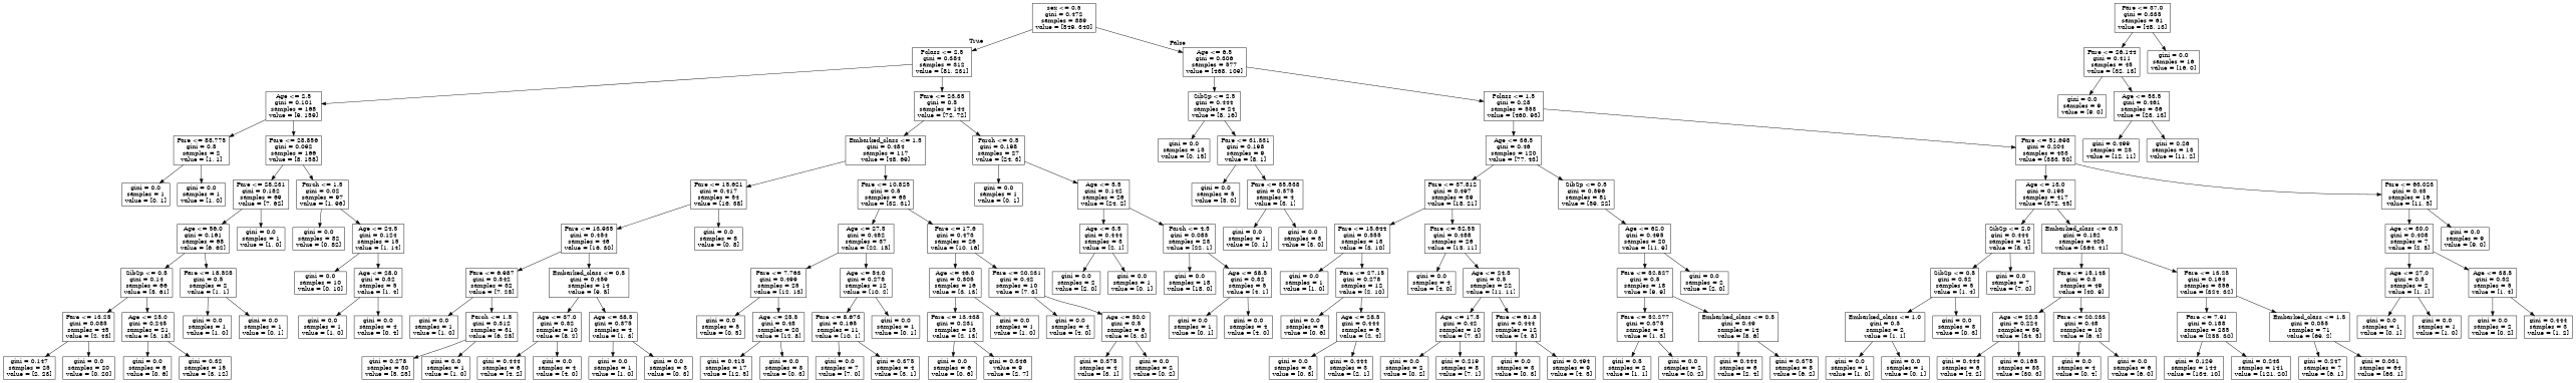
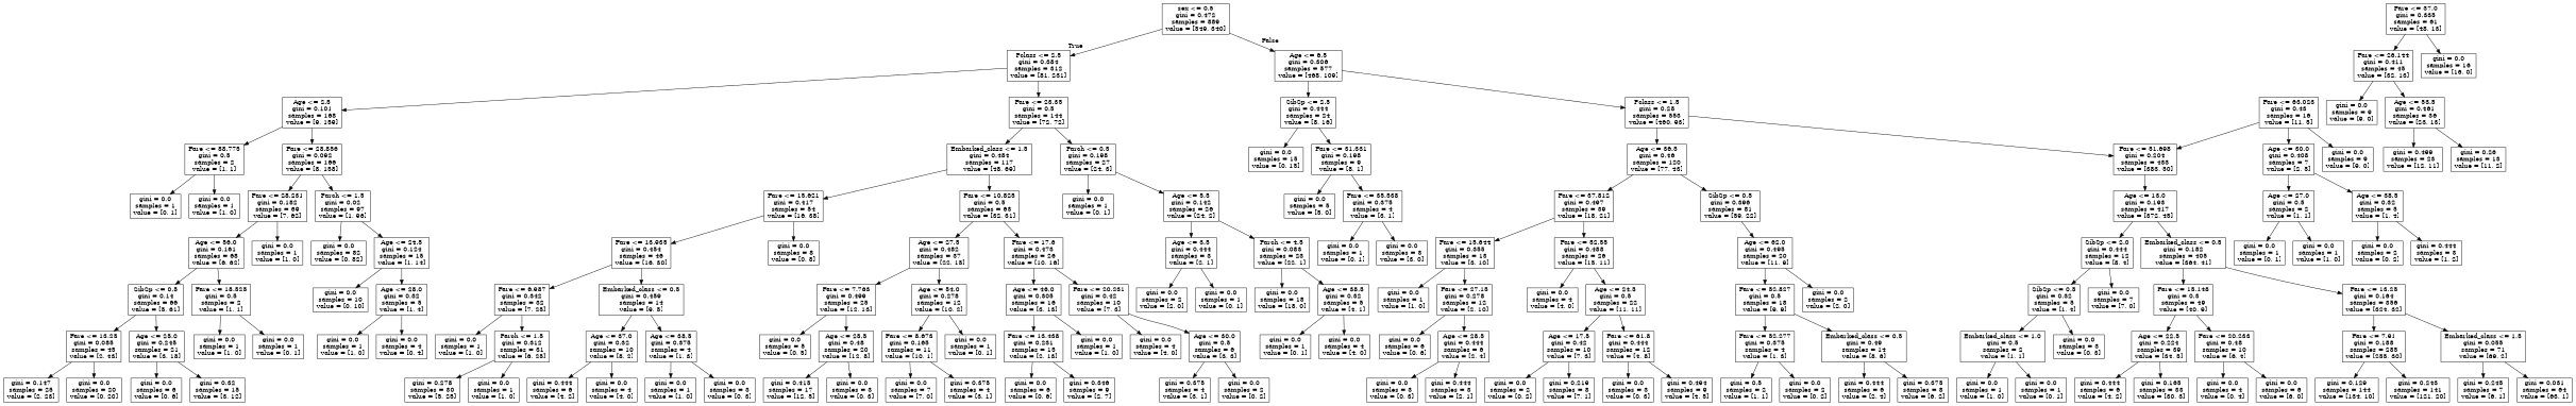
  digraph {
    node [shape=box]
    n1 [label="sex <= 0.5\ngini = 0.472\nsamples = 889\nvalue = [549, 340]"]
    n2 [label="Pclass <= 2.5\ngini = 0.384\nsamples = 312\nvalue = [81, 231]"]
    n3 [label="Age <= 6.5\ngini = 0.306\nsamples = 577\nvalue = [468, 109]"]
    n4 [label="Age <= 2.5\ngini = 0.101\nsamples = 168\nvalue = [9, 159]"]
    n5 [label="Fare <= 23.35\ngini = 0.5\nsamples = 144\nvalue = [72, 72]"]
    n6 [label="SibSp <= 2.5\ngini = 0.444\nsamples = 24\nvalue = [8, 16]"]
    n7 [label="Pclass <= 1.5\ngini = 0.28\nsamples = 553\nvalue = [460, 93]"]
    n8 [label="Fare <= 88.775\ngini = 0.5\nsamples = 2\nvalue = [1, 1]"]
    n9 [label="Fare <= 28.856\ngini = 0.092\nsamples = 166\nvalue = [8, 158]"]
    n10 [label="Embarked_class <= 1.5\ngini = 0.484\nsamples = 117\nvalue = [48, 69]"]
    n11 [label="Parch <= 0.5\ngini = 0.198\nsamples = 27\nvalue = [24, 3]"]
    n12 [label="gini = 0.0\nsamples = 1\nvalue = [0, 1]"]
    n13 [label="gini = 0.0\nsamples = 1\nvalue = [1, 0]"]
    n14 [label="Fare <= 28.231\ngini = 0.182\nsamples = 69\nvalue = [7, 62]"]
    n15 [label="Parch <= 1.5\ngini = 0.02\nsamples = 97\nvalue = [1, 96]"]
    n16 [label="Age <= 56.0\ngini = 0.161\nsamples = 68\nvalue = [6, 62]"]
    n17 [label="gini = 0.0\nsamples = 1\nvalue = [1, 0]"]
    n18 [label="gini = 0.0\nsamples = 82\nvalue = [0, 82]"]
    n19 [label="Age <= 24.5\ngini = 0.124\nsamples = 15\nvalue = [1, 14]"]
    n20 [label="SibSp <= 0.5\ngini = 0.14\nsamples = 66\nvalue = [5, 61]"]
    n21 [label="Fare <= 18.525\ngini = 0.5\nsamples = 2\nvalue = [1, 1]"]
    n22 [label="Fare <= 13.25\ngini = 0.085\nsamples = 45\nvalue = [2, 43]"]
    n23 [label="Age <= 25.0\ngini = 0.245\nsamples = 21\nvalue = [3, 18]"]
    n24 [label="gini = 0.0\nsamples = 1\nvalue = [1, 0]"]
    n25 [label="gini = 0.0\nsamples = 1\nvalue = [0, 1]"]
    n26 [label="gini = 0.147\nsamples = 25\nvalue = [2, 23]"]
    n27 [label="gini = 0.0\nsamples = 20\nvalue = [0, 20]"]
    n28 [label="gini = 0.0\nsamples = 6\nvalue = [0, 6]"]
    n29 [label="gini = 0.32\nsamples = 15\nvalue = [3, 12]"]
    n30 [label="gini = 0.0\nsamples = 10\nvalue = [0, 10]"]
    n31 [label="Age <= 28.0\ngini = 0.32\nsamples = 5\nvalue = [1, 4]"]
    n32 [label="gini = 0.0\nsamples = 1\nvalue = [1, 0]"]
    n33 [label="gini = 0.0\nsamples = 4\nvalue = [0, 4]"]
    n34 [label="Fare <= 15.621\ngini = 0.417\nsamples = 54\nvalue = [16, 38]"]
    n35 [label="Fare <= 10.825\ngini = 0.5\nsamples = 63\nvalue = [32, 31]"]
    n36 [label="gini = 0.0\nsamples = 1\nvalue = [0, 1]"]
    n37 [label="Age <= 5.5\ngini = 0.142\nsamples = 26\nvalue = [24, 2]"]
    n38 [label="Fare <= 13.935\ngini = 0.454\nsamples = 46\nvalue = [16, 30]"]
    n39 [label="gini = 0.0\nsamples = 8\nvalue = [0, 8]"]
    n40 [label="Age <= 27.5\ngini = 0.482\nsamples = 37\nvalue = [22, 15]"]
    n41 [label="Fare <= 17.6\ngini = 0.473\nsamples = 26\nvalue = [10, 16]"]
    n42 [label="Fare <= 6.987\ngini = 0.342\nsamples = 32\nvalue = [7, 25]"]
    n43 [label="Embarked_class <= 0.5\ngini = 0.459\nsamples = 14\nvalue = [9, 5]"]
    n44 [label="gini = 0.0\nsamples = 1\nvalue = [1, 0]"]
    n45 [label="Parch <= 1.5\ngini = 0.312\nsamples = 31\nvalue = [6, 25]"]
    n46 [label="Age <= 37.0\ngini = 0.32\nsamples = 10\nvalue = [8, 2]"]
    n47 [label="Age <= 38.5\ngini = 0.375\nsamples = 4\nvalue = [1, 3]"]
    n48 [label="gini = 0.278\nsamples = 30\nvalue = [5, 25]"]
    n49 [label="gini = 0.0\nsamples = 1\nvalue = [1, 0]"]
    n50 [label="gini = 0.444\nsamples = 6\nvalue = [4, 2]"]
    n51 [label="gini = 0.0\nsamples = 4\nvalue = [4, 0]"]
    n52 [label="gini = 0.0\nsamples = 1\nvalue = [1, 0]"]
    n53 [label="gini = 0.0\nsamples = 3\nvalue = [0, 3]"]
    n54 [label="Fare <= 7.763\ngini = 0.499\nsamples = 25\nvalue = [12, 13]"]
    n55 [label="Age <= 54.0\ngini = 0.278\nsamples = 12\nvalue = [10, 2]"]
    n56 [label="Age <= 46.0\ngini = 0.305\nsamples = 16\nvalue = [3, 13]"]
    n57 [label="Fare <= 20.231\ngini = 0.42\nsamples = 10\nvalue = [7, 3]"]
    n58 [label="gini = 0.0\nsamples = 5\nvalue = [0, 5]"]
    n59 [label="Age <= 25.5\ngini = 0.48\nsamples = 20\nvalue = [12, 8]"]
    n60 [label="Fare <= 8.673\ngini = 0.165\nsamples = 11\nvalue = [10, 1]"]
    n61 [label="gini = 0.0\nsamples = 1\nvalue = [0, 1]"]
    n62 [label="gini = 0.415\nsamples = 17\nvalue = [12, 5]"]
    n63 [label="gini = 0.0\nsamples = 3\nvalue = [0, 3]"]
    n64 [label="gini = 0.0\nsamples = 7\nvalue = [7, 0]"]
    n65 [label="gini = 0.375\nsamples = 4\nvalue = [3, 1]"]
    n66 [label="Fare <= 13.438\ngini = 0.231\nsamples = 15\nvalue = [2, 13]"]
    n67 [label="gini = 0.0\nsamples = 1\nvalue = [1, 0]"]
    n68 [label="gini = 0.0\nsamples = 4\nvalue = [4, 0]"]
    n69 [label="Age <= 30.0\ngini = 0.5\nsamples = 6\nvalue = [3, 3]"]
    n70 [label="gini = 0.0\nsamples = 6\nvalue = [0, 6]"]
-   n71 [label="gini = 0.346\nvalue = 9\nvalue = [2, 7]"]
+   n71 [label="gini = 0.346\nsamples = 9\nvalue = [2, 7]"]
    n72 [label="gini = 0.375\nsamples = 4\nvalue = [3, 1]"]
    n73 [label="gini = 0.0\nsamples = 2\nvalue = [0, 2]"]
    n74 [label="Age <= 3.5\ngini = 0.444\nsamples = 3\nvalue = [2, 1]"]
    n75 [label="Parch <= 4.5\ngini = 0.083\nsamples = 23\nvalue = [22, 1]"]
    n76 [label="gini = 0.0\nsamples = 2\nvalue = [2, 0]"]
    n77 [label="gini = 0.0\nsamples = 1\nvalue = [0, 1]"]
    n78 [label="gini = 0.0\nsamples = 18\nvalue = [18, 0]"]
    n79 [label="Age <= 38.5\ngini = 0.32\nsamples = 5\nvalue = [4, 1]"]
    n80 [label="gini = 0.0\nsamples = 1\nvalue = [0, 1]"]
    n81 [label="gini = 0.0\nsamples = 4\nvalue = [4, 0]"]
    n82 [label="gini = 0.0\nsamples = 15\nvalue = [0, 15]"]
    n83 [label="Fare <= 31.331\ngini = 0.198\nsamples = 9\nvalue = [8, 1]"]
    n84 [label="Age <= 36.5\ngini = 0.46\nsamples = 120\nvalue = [77, 43]"]
    n85 [label="Fare <= 51.698\ngini = 0.204\nsamples = 433\nvalue = [383, 50]"]
    n86 [label="gini = 0.0\nsamples = 5\nvalue = [5, 0]"]
    n87 [label="Fare <= 35.538\ngini = 0.375\nsamples = 4\nvalue = [3, 1]"]
    n88 [label="gini = 0.0\nsamples = 1\nvalue = [0, 1]"]
    n89 [label="gini = 0.0\nsamples = 3\nvalue = [3, 0]"]
    n90 [label="Fare <= 37.812\ngini = 0.497\nsamples = 39\nvalue = [18, 21]"]
    n91 [label="SibSp <= 0.5\ngini = 0.396\nsamples = 81\nvalue = [59, 22]"]
    n92 [label="Age <= 13.0\ngini = 0.193\nsamples = 417\nvalue = [372, 45]"]
    n93 [label="Fare <= 63.023\ngini = 0.43\nsamples = 16\nvalue = [11, 5]"]
    n94 [label="Fare <= 15.644\ngini = 0.355\nsamples = 13\nvalue = [3, 10]"]
    n95 [label="Fare <= 52.55\ngini = 0.488\nsamples = 26\nvalue = [15, 11]"]
    n96 [label="Age <= 62.0\ngini = 0.495\nsamples = 20\nvalue = [11, 9]"]
    n97 [label="gini = 0.0\nsamples = 1\nvalue = [1, 0]"]
    n98 [label="Fare <= 27.15\ngini = 0.278\nsamples = 12\nvalue = [2, 10]"]
    n99 [label="gini = 0.0\nsamples = 4\nvalue = [4, 0]"]
    n100 [label="Age <= 24.5\ngini = 0.5\nsamples = 22\nvalue = [11, 11]"]
    n101 [label="gini = 0.0\nsamples = 6\nvalue = [0, 6]"]
    n102 [label="Age <= 28.5\ngini = 0.444\nsamples = 6\nvalue = [2, 4]"]
    n103 [label="gini = 0.0\nsamples = 3\nvalue = [0, 3]"]
    n104 [label="gini = 0.444\nsamples = 3\nvalue = [2, 1]"]
    n105 [label="Age <= 17.5\ngini = 0.42\nsamples = 10\nvalue = [7, 3]"]
    n106 [label="Fare <= 61.8\ngini = 0.444\nsamples = 12\nvalue = [4, 8]"]
    n107 [label="gini = 0.0\nsamples = 2\nvalue = [0, 2]"]
    n108 [label="gini = 0.219\nsamples = 8\nvalue = [7, 1]"]
    n109 [label="gini = 0.0\nsamples = 3\nvalue = [0, 3]"]
    n110 [label="gini = 0.494\nsamples = 9\nvalue = [4, 5]"]
    n111 [label="Fare <= 37.0\ngini = 0.335\nsamples = 61\nvalue = [48, 13]"]
    n112 [label="Fare <= 26.144\ngini = 0.411\nsamples = 45\nvalue = [32, 13]"]
    n113 [label="gini = 0.0\nsamples = 16\nvalue = [16, 0]"]
    n114 [label="Fare <= 52.827\ngini = 0.5\nsamples = 18\nvalue = [9, 9]"]
    n115 [label="gini = 0.0\nsamples = 2\nvalue = [2, 0]"]
    n116 [label="gini = 0.0\nsamples = 9\nvalue = [9, 0]"]
    n117 [label="Age <= 53.5\ngini = 0.461\nsamples = 36\nvalue = [23, 13]"]
    n118 [label="gini = 0.499\nsamples = 23\nvalue = [12, 11]"]
    n119 [label="gini = 0.26\nsamples = 13\nvalue = [11, 2]"]
    n120 [label="Fare <= 52.277\ngini = 0.375\nsamples = 4\nvalue = [1, 3]"]
    n121 [label="Embarked_class <= 0.5\ngini = 0.49\nsamples = 14\nvalue = [8, 6]"]
    n122 [label="gini = 0.5\nsamples = 2\nvalue = [1, 1]"]
    n123 [label="gini = 0.0\nsamples = 2\nvalue = [0, 2]"]
    n124 [label="gini = 0.444\nsamples = 6\nvalue = [2, 4]"]
    n125 [label="gini = 0.375\nsamples = 8\nvalue = [6, 2]"]
    n126 [label="SibSp <= 2.0\ngini = 0.444\nsamples = 12\nvalue = [8, 4]"]
    n127 [label="Embarked_class <= 0.5\ngini = 0.182\nsamples = 405\nvalue = [364, 41]"]
    n128 [label="Age <= 30.0\ngini = 0.408\nsamples = 7\nvalue = [2, 5]"]
    n129 [label="gini = 0.0\nsamples = 9\nvalue = [9, 0]"]
    n130 [label="SibSp <= 0.5\ngini = 0.32\nsamples = 5\nvalue = [1, 4]"]
    n131 [label="gini = 0.0\nsamples = 7\nvalue = [7, 0]"]
    n132 [label="Fare <= 15.148\ngini = 0.3\nsamples = 49\nvalue = [40, 9]"]
    n133 [label="Fare <= 13.25\ngini = 0.164\nsamples = 356\nvalue = [324, 32]"]
    n134 [label="Embarked_class <= 1.0\ngini = 0.5\nsamples = 2\nvalue = [1, 1]"]
    n135 [label="gini = 0.0\nsamples = 3\nvalue = [0, 3]"]
    n136 [label="gini = 0.0\nsamples = 1\nvalue = [1, 0]"]
    n137 [label="gini = 0.0\nsamples = 1\nvalue = [0, 1]"]
    n138 [label="Age <= 22.5\ngini = 0.224\nsamples = 39\nvalue = [34, 5]"]
    n139 [label="Fare <= 20.233\ngini = 0.48\nsamples = 10\nvalue = [6, 4]"]
    n140 [label="Fare <= 7.91\ngini = 0.188\nsamples = 285\nvalue = [255, 30]"]
    n141 [label="Embarked_class <= 1.5\ngini = 0.055\nsamples = 71\nvalue = [69, 2]"]
    n142 [label="gini = 0.444\nsamples = 6\nvalue = [4, 2]"]
    n143 [label="gini = 0.165\nsamples = 33\nvalue = [30, 3]"]
    n144 [label="gini = 0.0\nsamples = 4\nvalue = [0, 4]"]
    n145 [label="gini = 0.0\nsamples = 6\nvalue = [6, 0]"]
    n146 [label="gini = 0.129\nsamples = 144\nvalue = [134, 10]"]
    n147 [label="gini = 0.243\nsamples = 141\nvalue = [121, 20]"]
-   n148 [label="gini = 0.247\nsamples = 7\nvalue = [6, 1]"]
+   n148 [label="gini = 0.245\nsamples = 7\nvalue = [6, 1]"]
    n149 [label="gini = 0.031\nsamples = 64\nvalue = [63, 1]"]
    n150 [label="Age <= 27.0\ngini = 0.5\nsamples = 2\nvalue = [1, 1]"]
    n151 [label="Age <= 38.5\ngini = 0.32\nsamples = 5\nvalue = [1, 4]"]
    n152 [label="gini = 0.0\nsamples = 1\nvalue = [0, 1]"]
    n153 [label="gini = 0.0\nsamples = 1\nvalue = [1, 0]"]
    n154 [label="gini = 0.0\nsamples = 2\nvalue = [0, 2]"]
    n155 [label="gini = 0.444\nsamples = 3\nvalue = [1, 2]"]
    n1 -> n2 [headlabel=True labelangle=45 labeldistance=2.5]
    n1 -> n3 [headlabel=False labelangle=-45 labeldistance=2.5]
    n2 -> n4
    n2 -> n5
    n3 -> n6
    n3 -> n7
    n4 -> n8
    n4 -> n9
    n5 -> n10
    n5 -> n11
    n6 -> n82
    n6 -> n83
    n7 -> n84
    n7 -> n85
    n8 -> n12
    n8 -> n13
    n9 -> n14
    n9 -> n15
    n10 -> n34
    n10 -> n35
    n11 -> n36
    n11 -> n37
    n14 -> n16
    n14 -> n17
    n15 -> n18
    n15 -> n19
    n16 -> n20
    n16 -> n21
    n19 -> n30
    n19 -> n31
    n20 -> n22
    n20 -> n23
    n21 -> n24
    n21 -> n25
    n22 -> n26
    n22 -> n27
    n23 -> n28
    n23 -> n29
    n31 -> n32
    n31 -> n33
    n34 -> n38
    n34 -> n39
    n35 -> n40
    n35 -> n41
    n37 -> n74
    n37 -> n75
    n38 -> n42
    n38 -> n43
    n40 -> n54
    n40 -> n55
    n41 -> n56
    n41 -> n57
    n42 -> n44
    n42 -> n45
    n43 -> n46
    n43 -> n47
    n45 -> n48
    n45 -> n49
    n46 -> n50
    n46 -> n51
    n47 -> n52
    n47 -> n53
    n54 -> n58
    n54 -> n59
    n55 -> n60
    n55 -> n61
    n56 -> n66
    n56 -> n67
    n57 -> n68
    n57 -> n69
    n59 -> n62
    n59 -> n63
    n60 -> n64
    n60 -> n65
    n66 -> n70
    n66 -> n71
    n69 -> n72
    n69 -> n73
    n74 -> n76
    n74 -> n77
    n75 -> n78
    n75 -> n79
    n79 -> n80
    n79 -> n81
    n83 -> n86
    n83 -> n87
    n84 -> n90
    n84 -> n91
    n85 -> n92
-   n85 -> n93
+   n93 -> n85
    n87 -> n88
    n87 -> n89
    n90 -> n94
    n90 -> n95
    n91 -> n96
    n92 -> n126
    n92 -> n127
    n93 -> n128
    n93 -> n129
    n94 -> n97
    n94 -> n98
    n95 -> n99
    n95 -> n100
    n96 -> n114
    n96 -> n115
    n98 -> n101
    n98 -> n102
    n100 -> n105
    n100 -> n106
    n102 -> n103
    n102 -> n104
    n105 -> n107
    n105 -> n108
    n106 -> n109
    n106 -> n110
    n111 -> n112
    n111 -> n113
    n112 -> n116
    n112 -> n117
    n114 -> n120
    n114 -> n121
    n117 -> n118
    n117 -> n119
    n120 -> n122
    n120 -> n123
    n121 -> n124
    n121 -> n125
    n126 -> n130
    n126 -> n131
    n127 -> n132
    n127 -> n133
    n128 -> n150
    n128 -> n151
    n130 -> n134
    n130 -> n135
    n132 -> n138
    n132 -> n139
    n133 -> n140
    n133 -> n141
    n134 -> n136
    n134 -> n137
    n138 -> n142
    n138 -> n143
    n139 -> n144
    n139 -> n145
    n140 -> n146
    n140 -> n147
    n141 -> n148
    n141 -> n149
    n150 -> n152
    n150 -> n153
    n151 -> n154
    n151 -> n155
  }
